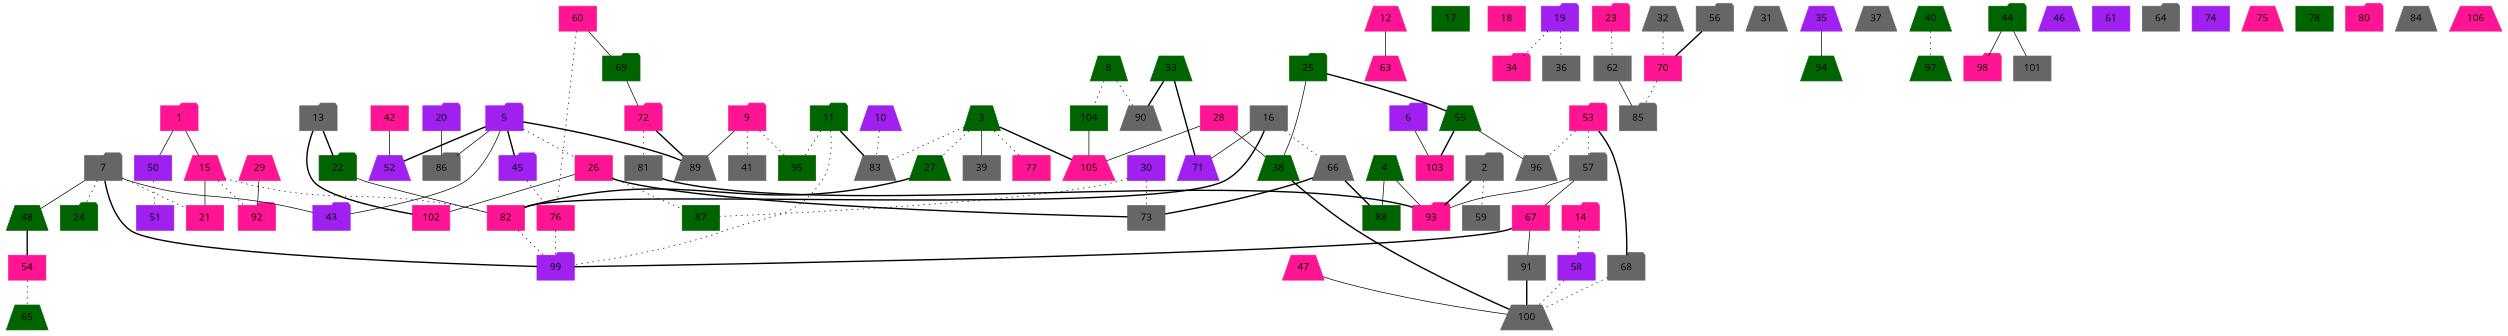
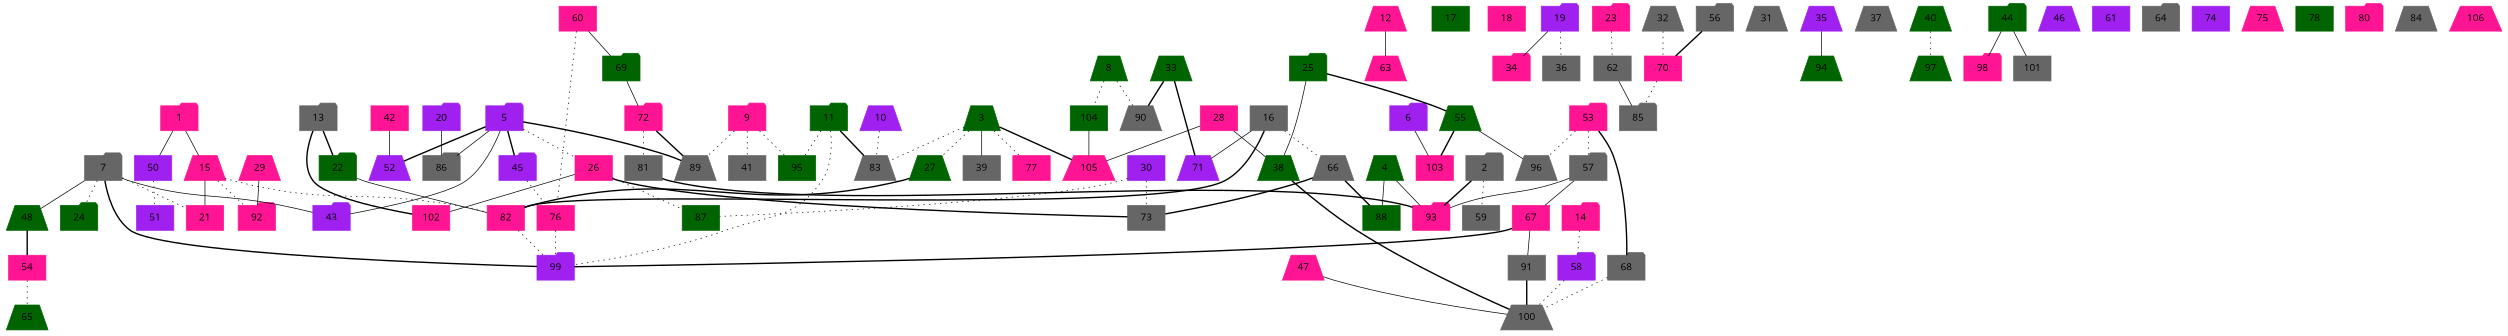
  graph {
    fontname="Open Sans"
    node [color=deeppink fontname="Open Sans" shape=trapezium style=filled]
    edge [fontname="Open Sans" style=dotted]
    1 [shape=folder]
    15
    50 [color=purple shape=box]
    21 [shape=box]
    82 [shape=box]
    92 [shape=folder]
    51 [color=purple shape=box]
    2 [color=gray40 shape=folder]
    59 [color=gray40 shape=box]
    93 [shape=folder]
    3 [color=darkgreen]
    27 [color=darkgreen]
    39 [color=gray40 shape=box]
    77 [shape=box]
    83 [color=gray40]
    105
    4 [color=darkgreen]
    88 [color=darkgreen shape=box]
    5 [color=purple shape=folder]
    26 [shape=box]
    43 [color=purple shape=folder]
    45 [color=purple shape=folder]
    52 [color=purple]
    86 [color=gray40 shape=folder]
    89 [color=gray40]
    102 [shape=box]
    73 [color=gray40 shape=box]
    87 [color=darkgreen shape=box]
    76 [shape=box]
    6 [color=purple shape=folder]
    103 [shape=box]
    7 [color=gray40 shape=folder]
    24 [color=darkgreen shape=folder]
    48 [color=darkgreen]
    99 [color=purple shape=folder]
    54 [shape=box]
    8 [color=darkgreen]
    90 [color=gray40]
    104 [color=darkgreen shape=box]
    9 [shape=folder]
    41 [color=gray40 shape=box]
    95 [color=darkgreen shape=box]
    10 [color=purple]
    11 [color=darkgreen shape=folder]
    12
    63
    13 [color=gray40 shape=folder]
    22 [color=darkgreen shape=folder]
    14 [shape=folder]
    58 [color=purple shape=folder]
    100 [color=gray40]
    16 [color=gray40 shape=box]
    66 [color=gray40]
    71 [color=purple]
    17 [color=darkgreen shape=box]
    18 [shape=box]
    19 [color=purple shape=folder]
    34 [shape=folder]
    36 [color=gray40 shape=box]
    20 [color=purple shape=folder]
    23 [shape=folder]
    62 [color=gray40 shape=box]
    85 [color=gray40 shape=folder]
    25 [color=darkgreen shape=folder]
    38 [color=darkgreen]
    55 [color=darkgreen]
    96 [color=gray40]
    28 [shape=box]
    29
    30 [color=purple shape=box]
    31 [color=gray40]
    32 [color=gray40]
    70 [shape=box]
    33 [color=darkgreen]
    35 [color=purple]
    94 [color=darkgreen]
    37 [color=gray40]
    40 [color=darkgreen]
    97 [color=darkgreen]
    42 [shape=box]
    44 [color=darkgreen shape=folder]
    98 [shape=folder]
    101 [color=gray40 shape=box]
    46 [color=purple]
    47
    65 [color=darkgreen]
    53 [shape=folder]
    57 [color=gray40 shape=folder]
    68 [color=gray40 shape=folder]
    67 [shape=box]
    56 [color=gray40 shape=folder]
    91 [color=gray40 shape=box]
    60 [shape=box]
    69 [color=darkgreen shape=folder]
    72 [shape=folder]
    61 [color=purple shape=box]
    64 [color=gray40 shape=folder]
    81 [color=gray40 shape=box]
    74 [color=purple shape=box]
    75
    78 [color=darkgreen shape=box]
    80 [shape=folder]
    84 [color=gray40]
    106
    1 -- 15 [style=solid]
    1 -- 50 [style=solid]
    15 -- 21 [style=solid]
    15 -- 82
    15 -- 92
    50 -- 51
    82 -- 99
    2 -- 59
    2 -- 93 [style=bold]
    3 -- 27
    3 -- 39 [style=solid]
    3 -- 77
    3 -- 83
    3 -- 105 [style=bold]
    27 -- 82 [style=bold]
    4 -- 93 [style=solid]
    4 -- 88 [style=solid]
    5 -- 26
    5 -- 43 [style=solid]
    5 -- 45 [style=bold]
    5 -- 52 [style=bold]
    5 -- 86 [style=solid]
    5 -- 89 [style=bold]
    26 -- 102 [style=solid]
    26 -- 73 [style=bold]
    26 -- 87
    45 -- 76
    76 -- 99
    6 -- 103 [style=solid]
    7 -- 21
    7 -- 43 [style=solid]
    7 -- 24
    7 -- 48 [style=solid]
    7 -- 99 [style=bold]
    48 -- 54 [style=bold]
    54 -- 65
    8 -- 90
    8 -- 104
    104 -- 105 [style=solid]
-   9 -- 89 [style=solid]
+   9 -- 89
    9 -- 41
    9 -- 95
    10 -- 83
    11 -- 83 [style=bold]
    11 -- 99
    11 -- 95
    12 -- 63 [style=solid]
    13 -- 102 [style=bold]
    13 -- 22 [style=bold]
    22 -- 82 [style=solid]
    14 -- 58
    58 -- 100
    16 -- 82 [style=bold]
    16 -- 66
    16 -- 71 [style=solid]
    66 -- 88 [style=bold]
    66 -- 73 [style=bold]
-   19 -- 34
+   19 -- 34 [style=solid]
    19 -- 36
    20 -- 86 [style=solid]
    23 -- 62
    62 -- 85 [style=solid]
    25 -- 38 [style=solid]
    25 -- 55 [style=bold]
    38 -- 100 [style=bold]
    55 -- 103 [style=bold]
    55 -- 96 [style=solid]
    28 -- 105 [style=solid]
    28 -- 38 [style=solid]
    29 -- 92 [style=solid]
    30 -- 73
    30 -- 87
    32 -- 70
    70 -- 85
    33 -- 90 [style=bold]
    33 -- 71 [style=bold]
    35 -- 94 [style=solid]
    40 -- 97
    42 -- 52 [style=solid]
    44 -- 98 [style=solid]
    44 -- 101 [style=solid]
    47 -- 100 [style=solid]
    53 -- 96
    53 -- 57
    53 -- 68 [style=bold]
    57 -- 93 [style=solid]
    57 -- 67 [style=solid]
    68 -- 100
    67 -- 99 [style=bold]
    67 -- 91 [style=solid]
    56 -- 70 [style=bold]
    91 -- 100 [style=bold]
    60 -- 76
    60 -- 69 [style=solid]
    69 -- 72 [style=solid]
    72 -- 89 [style=bold]
    72 -- 81
    81 -- 93 [style=bold]
  }
